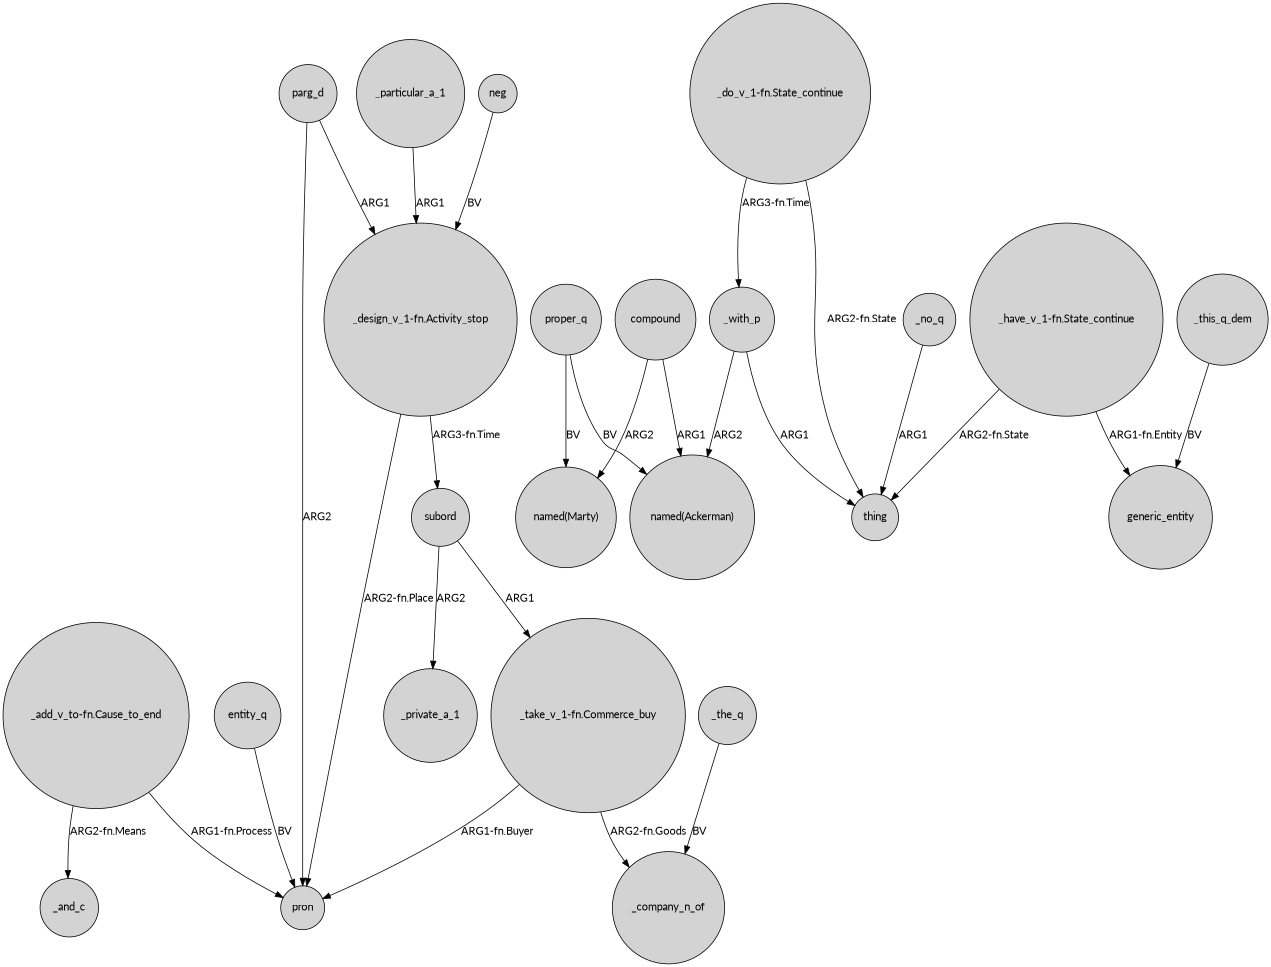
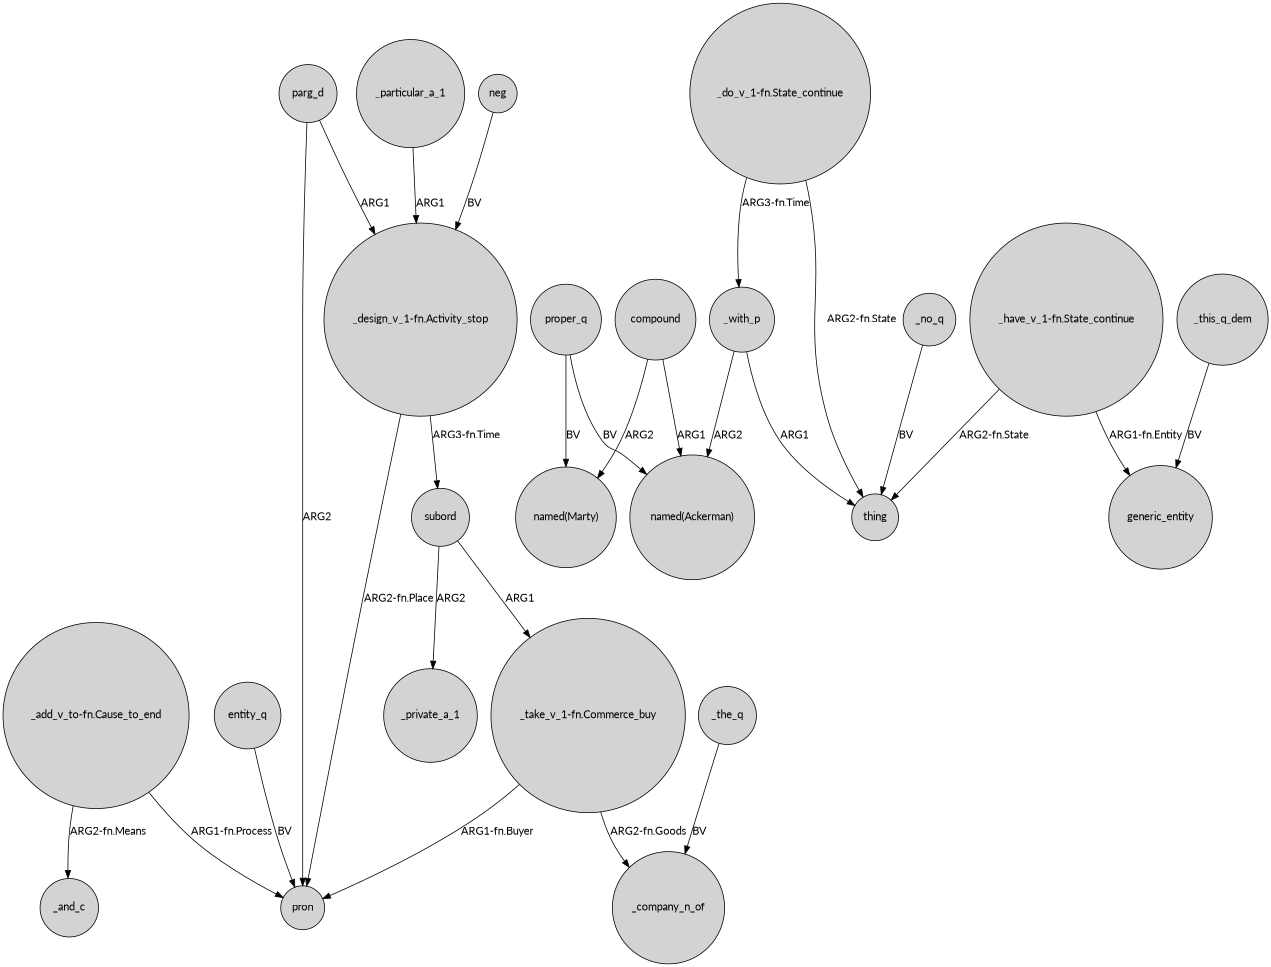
  digraph {
    fontname=Lato
    node [fontname=Lato shape=circle style=filled]
    edge [fontname=Lato]
    "_add_v_to-fn.Cause_to_end"
    _and_c
    pron
    proper_q
    "named(Ackerman)"
    "named(Marty)"
    neg
    "_design_v_1-fn.Activity_stop"
    subord
    "_take_v_1-fn.Commerce_buy"
    _private_a_1
    parg_d
    _company_n_of
    "_do_v_1-fn.State_continue"
    thing
    _with_p
    compound
    _no_q
    "_have_v_1-fn.State_continue"
    generic_entity
    n21 [label=entity_q]
    _this_q_dem
    _particular_a_1
    _the_q
    "_add_v_to-fn.Cause_to_end" -> _and_c [label="ARG2-fn.Means"]
    "_add_v_to-fn.Cause_to_end" -> pron [label="ARG1-fn.Process"]
    proper_q -> "named(Ackerman)" [label=BV]
    proper_q -> "named(Marty)" [label=BV]
    neg -> "_design_v_1-fn.Activity_stop" [label=BV]
    "_design_v_1-fn.Activity_stop" -> pron [label="ARG2-fn.Place"]
    "_design_v_1-fn.Activity_stop" -> subord [label="ARG3-fn.Time"]
    subord -> "_take_v_1-fn.Commerce_buy" [label=ARG1]
    subord -> _private_a_1 [label=ARG2]
    "_take_v_1-fn.Commerce_buy" -> pron [label="ARG1-fn.Buyer"]
    "_take_v_1-fn.Commerce_buy" -> _company_n_of [label="ARG2-fn.Goods"]
    parg_d -> pron [label=ARG2]
    parg_d -> "_design_v_1-fn.Activity_stop" [label=ARG1]
    "_do_v_1-fn.State_continue" -> thing [label="ARG2-fn.State"]
    "_do_v_1-fn.State_continue" -> _with_p [label="ARG3-fn.Time"]
    _with_p -> "named(Ackerman)" [label=ARG2]
    _with_p -> thing [label=ARG1]
    compound -> "named(Ackerman)" [label=ARG1]
    compound -> "named(Marty)" [label=ARG2]
-   _no_q -> thing [label=ARG1]
+   _no_q -> thing [label=BV]
    "_have_v_1-fn.State_continue" -> thing [label="ARG2-fn.State"]
    "_have_v_1-fn.State_continue" -> generic_entity [label="ARG1-fn.Entity"]
    n21 -> pron [label=BV]
    _this_q_dem -> generic_entity [label=BV]
    _particular_a_1 -> "_design_v_1-fn.Activity_stop" [label=ARG1]
    _the_q -> _company_n_of [label=BV]
  }
